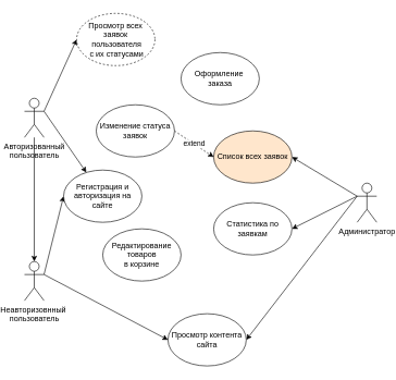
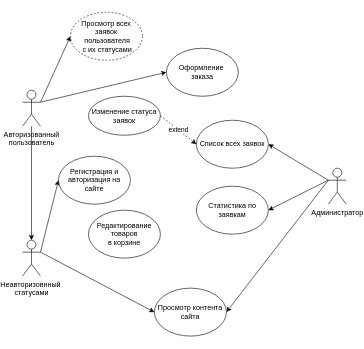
  <mxCell id="0" />
  <mxCell id="1" parent="0" />
- <mxCell id="2" style="rounded=0;orthogonalLoop=1;jettySize=auto;html=1;exitX=1;exitY=0.333;exitDx=0;exitDy=0;exitPerimeter=0;" parent="1" source="4" target="16" edge="1"><mxGeometry relative="1" as="geometry" /></mxCell>
+ <mxCell id="2" style="rounded=0;orthogonalLoop=1;jettySize=auto;html=1;exitX=1;exitY=0.333;exitDx=0;exitDy=0;exitPerimeter=0;entryX=0;entryY=0.5;entryDx=0;entryDy=0;" parent="1" source="4" target="15" edge="1"><mxGeometry relative="1" as="geometry" /></mxCell>
  <mxCell id="3" style="rounded=0;orthogonalLoop=1;jettySize=auto;html=1;exitX=1;exitY=0.333;exitDx=0;exitDy=0;exitPerimeter=0;entryX=0;entryY=0.5;entryDx=0;entryDy=0;" parent="1" source="4" target="21" edge="1"><mxGeometry relative="1" as="geometry" /></mxCell>
  <mxCell id="4" value="Авторизованный&lt;div&gt;пользователь&lt;/div&gt;" style="shape=umlActor;verticalLabelPosition=bottom;verticalAlign=top;html=1;outlineConnect=0;" parent="1" vertex="1"><mxGeometry x="20" y="150" width="30" height="60" as="geometry" /></mxCell>
  <mxCell id="5" style="rounded=0;orthogonalLoop=1;jettySize=auto;html=1;exitX=1;exitY=0.333;exitDx=0;exitDy=0;exitPerimeter=0;entryX=0;entryY=0.5;entryDx=0;entryDy=0;" parent="1" source="7" target="12" edge="1"><mxGeometry relative="1" as="geometry" /></mxCell>
  <mxCell id="6" style="rounded=0;orthogonalLoop=1;jettySize=auto;html=1;exitX=1;exitY=0.333;exitDx=0;exitDy=0;exitPerimeter=0;entryX=0;entryY=0.5;entryDx=0;entryDy=0;" parent="1" source="7" target="16" edge="1"><mxGeometry relative="1" as="geometry" /></mxCell>
- <mxCell id="7" value="Неавторизовнный&amp;nbsp;&lt;div&gt;пользователь&lt;/div&gt;" style="shape=umlActor;verticalLabelPosition=bottom;verticalAlign=top;html=1;outlineConnect=0;" parent="1" vertex="1"><mxGeometry x="20" y="400" width="30" height="60" as="geometry" /></mxCell>
+ <mxCell id="7" value="Неавторизовнный&amp;nbsp;&lt;div&gt;статусами&lt;/div&gt;" style="shape=umlActor;verticalLabelPosition=bottom;verticalAlign=top;html=1;outlineConnect=0;" parent="1" vertex="1"><mxGeometry x="20" y="400" width="30" height="60" as="geometry" /></mxCell>
  <mxCell id="8" style="rounded=0;orthogonalLoop=1;jettySize=auto;html=1;exitX=0;exitY=0.333;exitDx=0;exitDy=0;exitPerimeter=0;entryX=1;entryY=0.5;entryDx=0;entryDy=0;" parent="1" source="11" target="12" edge="1"><mxGeometry relative="1" as="geometry" /></mxCell>
  <mxCell id="9" style="rounded=0;orthogonalLoop=1;jettySize=auto;html=1;exitX=0;exitY=0.333;exitDx=0;exitDy=0;exitPerimeter=0;entryX=1;entryY=0.5;entryDx=0;entryDy=0;" parent="1" source="11" target="17" edge="1"><mxGeometry relative="1" as="geometry" /></mxCell>
  <mxCell id="10" style="rounded=0;orthogonalLoop=1;jettySize=auto;html=1;exitX=0;exitY=0.333;exitDx=0;exitDy=0;exitPerimeter=0;entryX=1;entryY=0.5;entryDx=0;entryDy=0;" parent="1" source="11" target="18" edge="1"><mxGeometry relative="1" as="geometry" /></mxCell>
  <mxCell id="11" value="Администратор" style="shape=umlActor;verticalLabelPosition=bottom;verticalAlign=top;html=1;outlineConnect=0;" parent="1" vertex="1"><mxGeometry x="530" y="280" width="30" height="60" as="geometry" /></mxCell>
  <mxCell id="12" value="Просмотр контента сайта" style="ellipse;whiteSpace=wrap;html=1;" parent="1" vertex="1"><mxGeometry x="240" y="480" width="120" height="80" as="geometry" /></mxCell>
- <mxCell id="13" value="Редактирование товаров&lt;div&gt;в корзине&lt;/div&gt;" style="ellipse;whiteSpace=wrap;html=1;" parent="1" vertex="1"><mxGeometry x="140" y="350" width="120" height="80" as="geometry" /></mxCell>
+ <mxCell id="13" value="Редактирование товаров&lt;div&gt;в корзине&lt;/div&gt;" style="ellipse;whiteSpace=wrap;html=1;" parent="1" vertex="1"><mxGeometry x="130" y="350" width="120" height="80" as="geometry" /></mxCell>
  <mxCell id="14" style="rounded=0;orthogonalLoop=1;jettySize=auto;html=1;entryX=0.5;entryY=0;entryDx=0;entryDy=0;entryPerimeter=0;" parent="1" source="4" target="7" edge="1"><mxGeometry relative="1" as="geometry"><mxPoint x="35" y="250" as="sourcePoint" /></mxGeometry></mxCell>
  <mxCell id="15" value="Оформление&amp;nbsp;&lt;div&gt;заказа&lt;/div&gt;" style="ellipse;whiteSpace=wrap;html=1;" parent="1" vertex="1"><mxGeometry x="260" y="80" width="120" height="80" as="geometry" /></mxCell>
  <mxCell id="16" value="Регистрация и авторизация на сайте" style="ellipse;whiteSpace=wrap;html=1;" parent="1" vertex="1"><mxGeometry x="80" y="260" width="120" height="80" as="geometry" /></mxCell>
- <mxCell id="17" value="Список всех заявок" style="ellipse;whiteSpace=wrap;html=1;fillColor=#ffe6cc;" parent="1" vertex="1"><mxGeometry x="310" y="200" width="120" height="80" as="geometry" /></mxCell>
+ <mxCell id="17" value="Список всех заявок" style="ellipse;whiteSpace=wrap;html=1;" parent="1" vertex="1"><mxGeometry x="310" y="200" width="120" height="80" as="geometry" /></mxCell>
  <mxCell id="18" value="Статистика по заявкам" style="ellipse;whiteSpace=wrap;html=1;" parent="1" vertex="1"><mxGeometry x="310" y="310" width="120" height="80" as="geometry" /></mxCell>
  <mxCell id="19" value="extend" style="rounded=0;orthogonalLoop=1;jettySize=auto;html=1;exitX=1;exitY=0.5;exitDx=0;exitDy=0;entryX=0;entryY=0.5;entryDx=0;entryDy=0;dashed=1;" parent="1" source="20" target="17" edge="1"><mxGeometry relative="1" as="geometry" /></mxCell>
- <mxCell id="20" value="Изменение статуса заявок" style="ellipse;whiteSpace=wrap;html=1;" parent="1" vertex="1"><mxGeometry x="130" y="160" width="120" height="80" as="geometry" /></mxCell>
+ <mxCell id="20" value="Изменение статуса заявок" style="ellipse;whiteSpace=wrap;html=1;" parent="1" vertex="1"><mxGeometry x="130" y="160" width="120" height="65" as="geometry" /></mxCell>
  <mxCell id="21" value="Просмотр всех заявок&lt;div&gt;&amp;nbsp;пользователя&lt;div&gt;&amp;nbsp;с их статусами&lt;/div&gt;&lt;/div&gt;" style="ellipse;whiteSpace=wrap;html=1;dashed=1;" parent="1" vertex="1"><mxGeometry x="100" y="20" width="120" height="80" as="geometry" /></mxCell>
